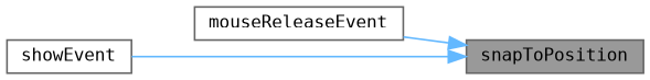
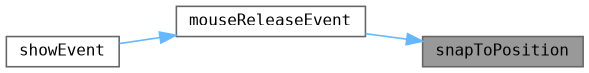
  digraph {
    fontname="DejaVu Sans Mono"
    rankdir=RL
    node [color=grey40 fillcolor=white fontname="DejaVu Sans Mono" fontsize=10 shape=box style=filled]
    edge [color=steelblue1 dir=back fontname="DejaVu Sans Mono" fontsize=10 labelfontname=Helvetica labelfontsize=10 style=solid]
    n1 [color=gray40 fillcolor=grey60 fontcolor=black height=0.2 label=snapToPosition width=0.4]
    n2 [height=0.2 label=mouseReleaseEvent width=0.4]
    n3 [height=0.2 label=showEvent width=0.4]
    n1 -> n2
-   n1 -> n3
+   n2 -> n3
  }
